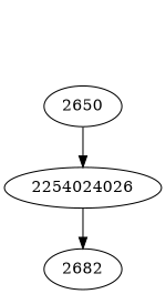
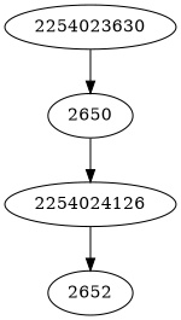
  strict digraph {
-   2254024026
-   2652 [label=2682]
+   2254024026 [label=2254024126]
+   2652
+   2254023630
    2650
    2254024026 -> 2652
+   2254023630 -> 2650
    2650 -> 2254024026
  }
